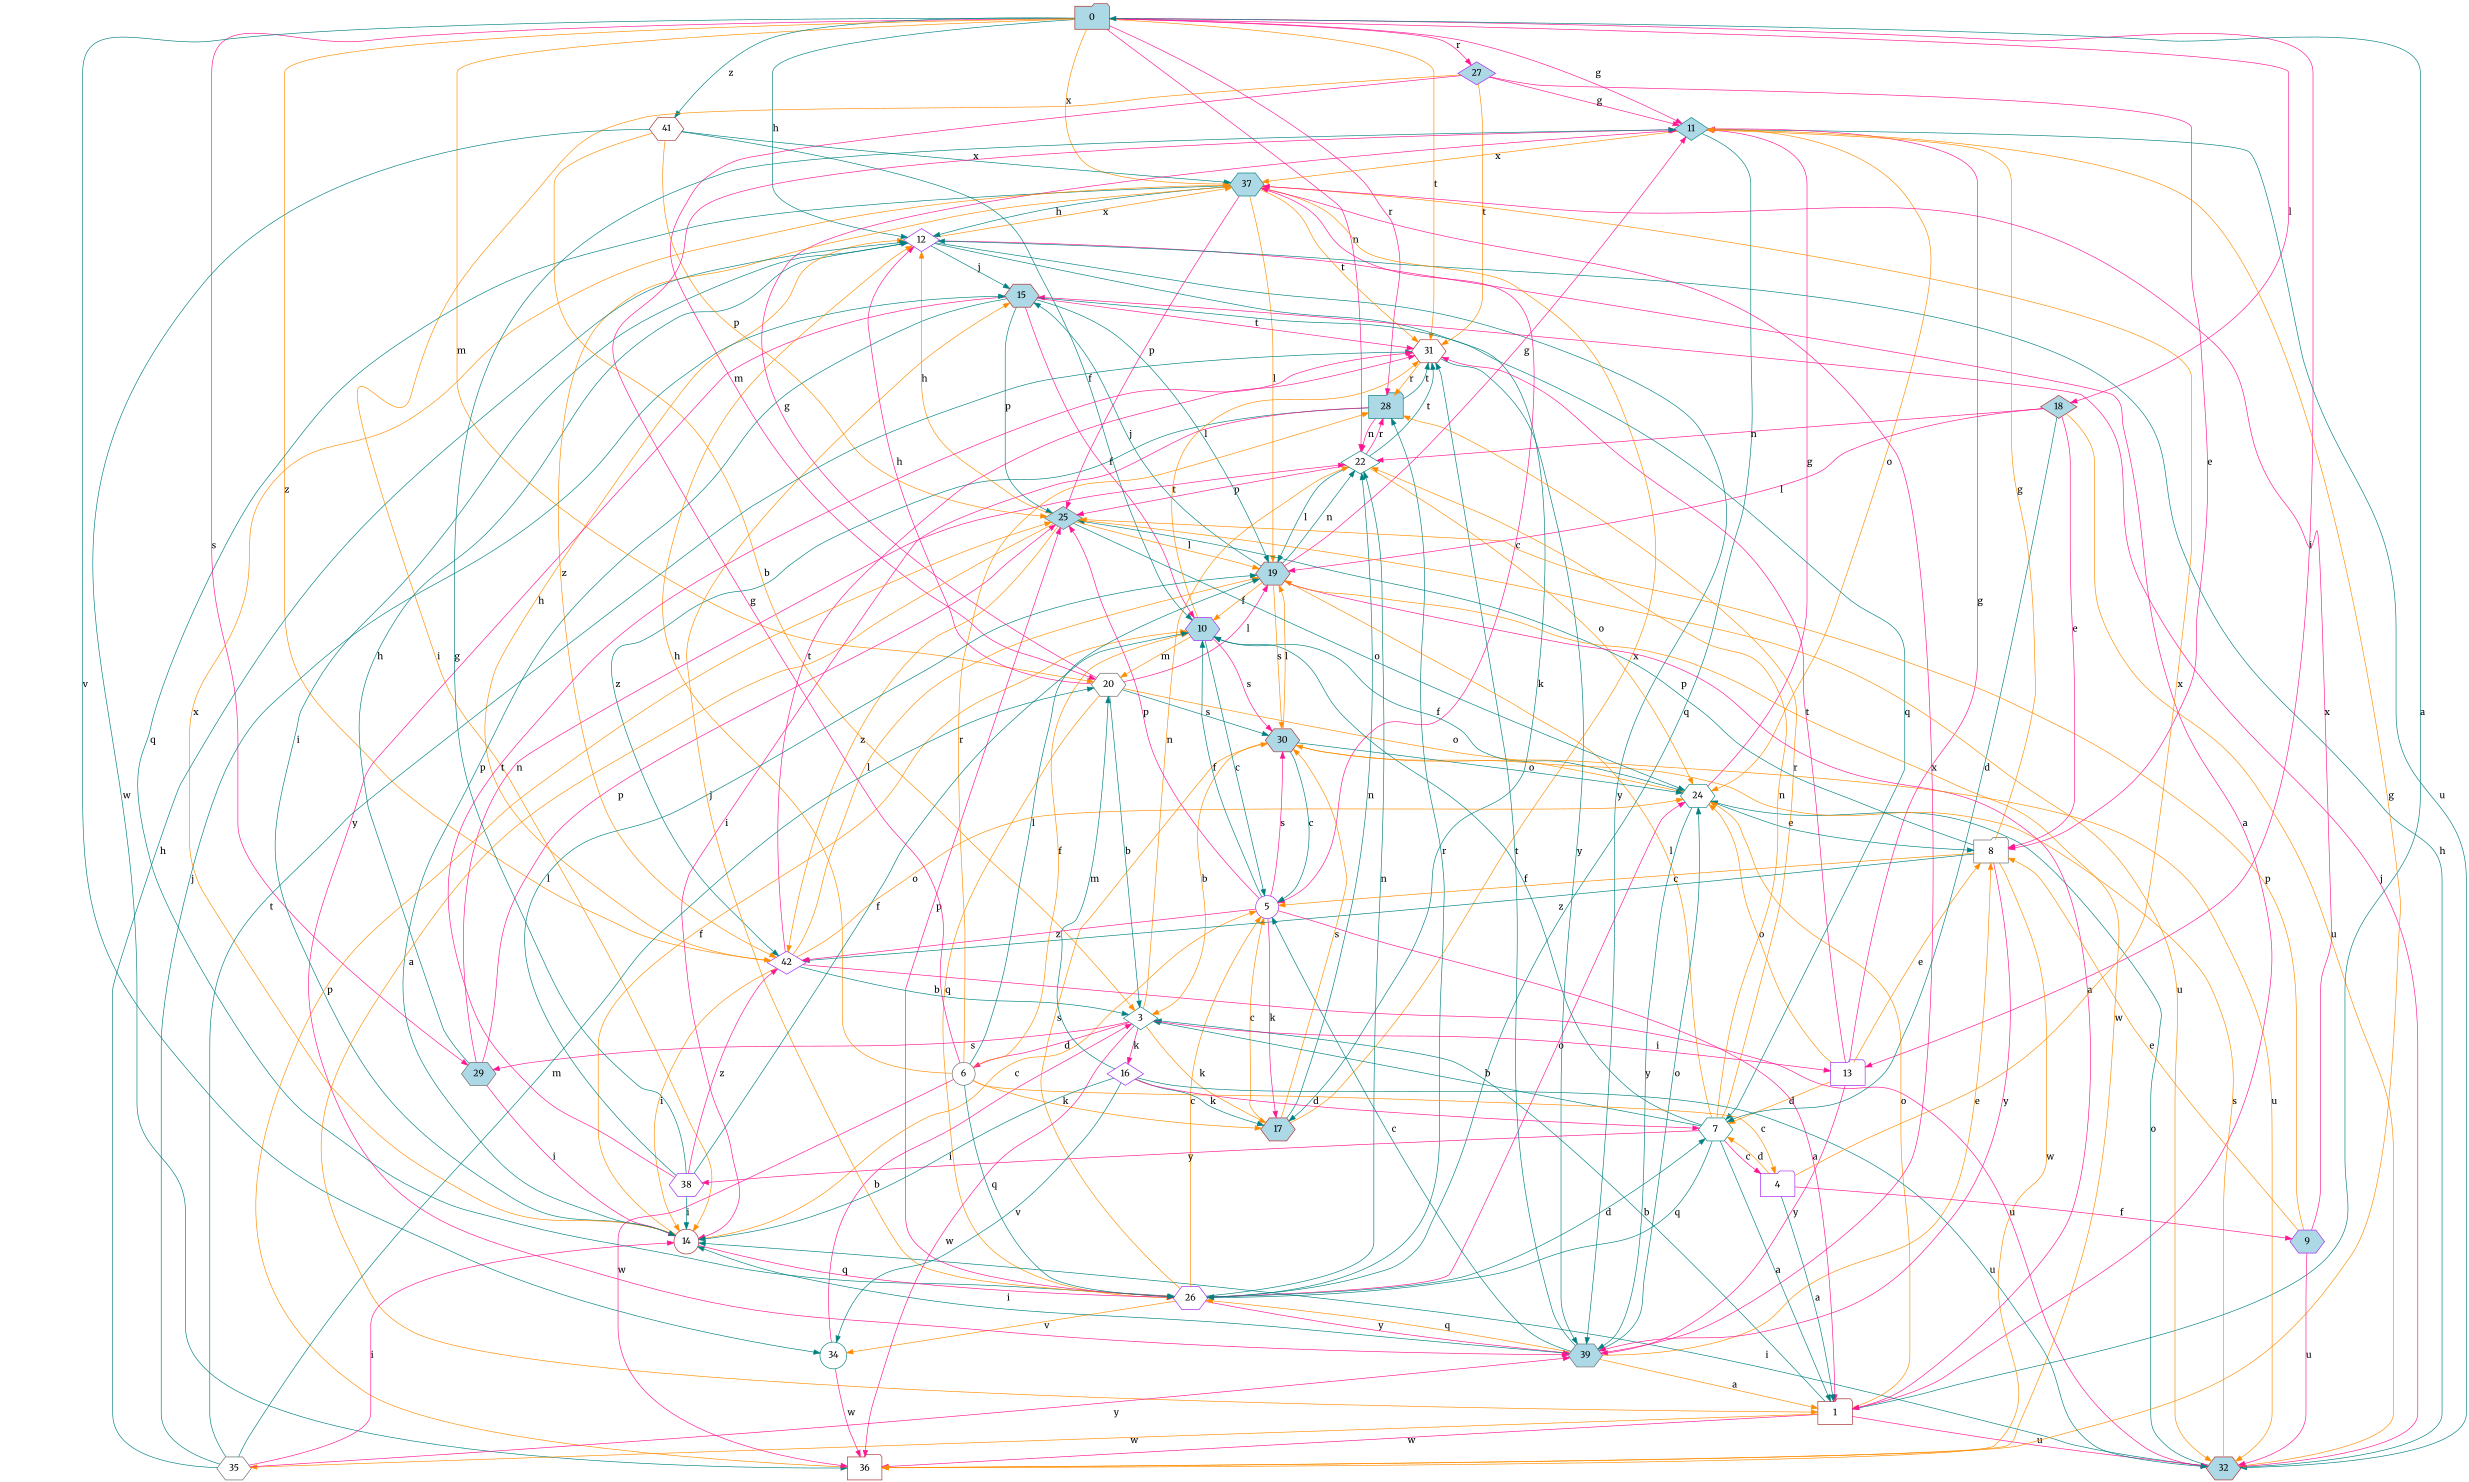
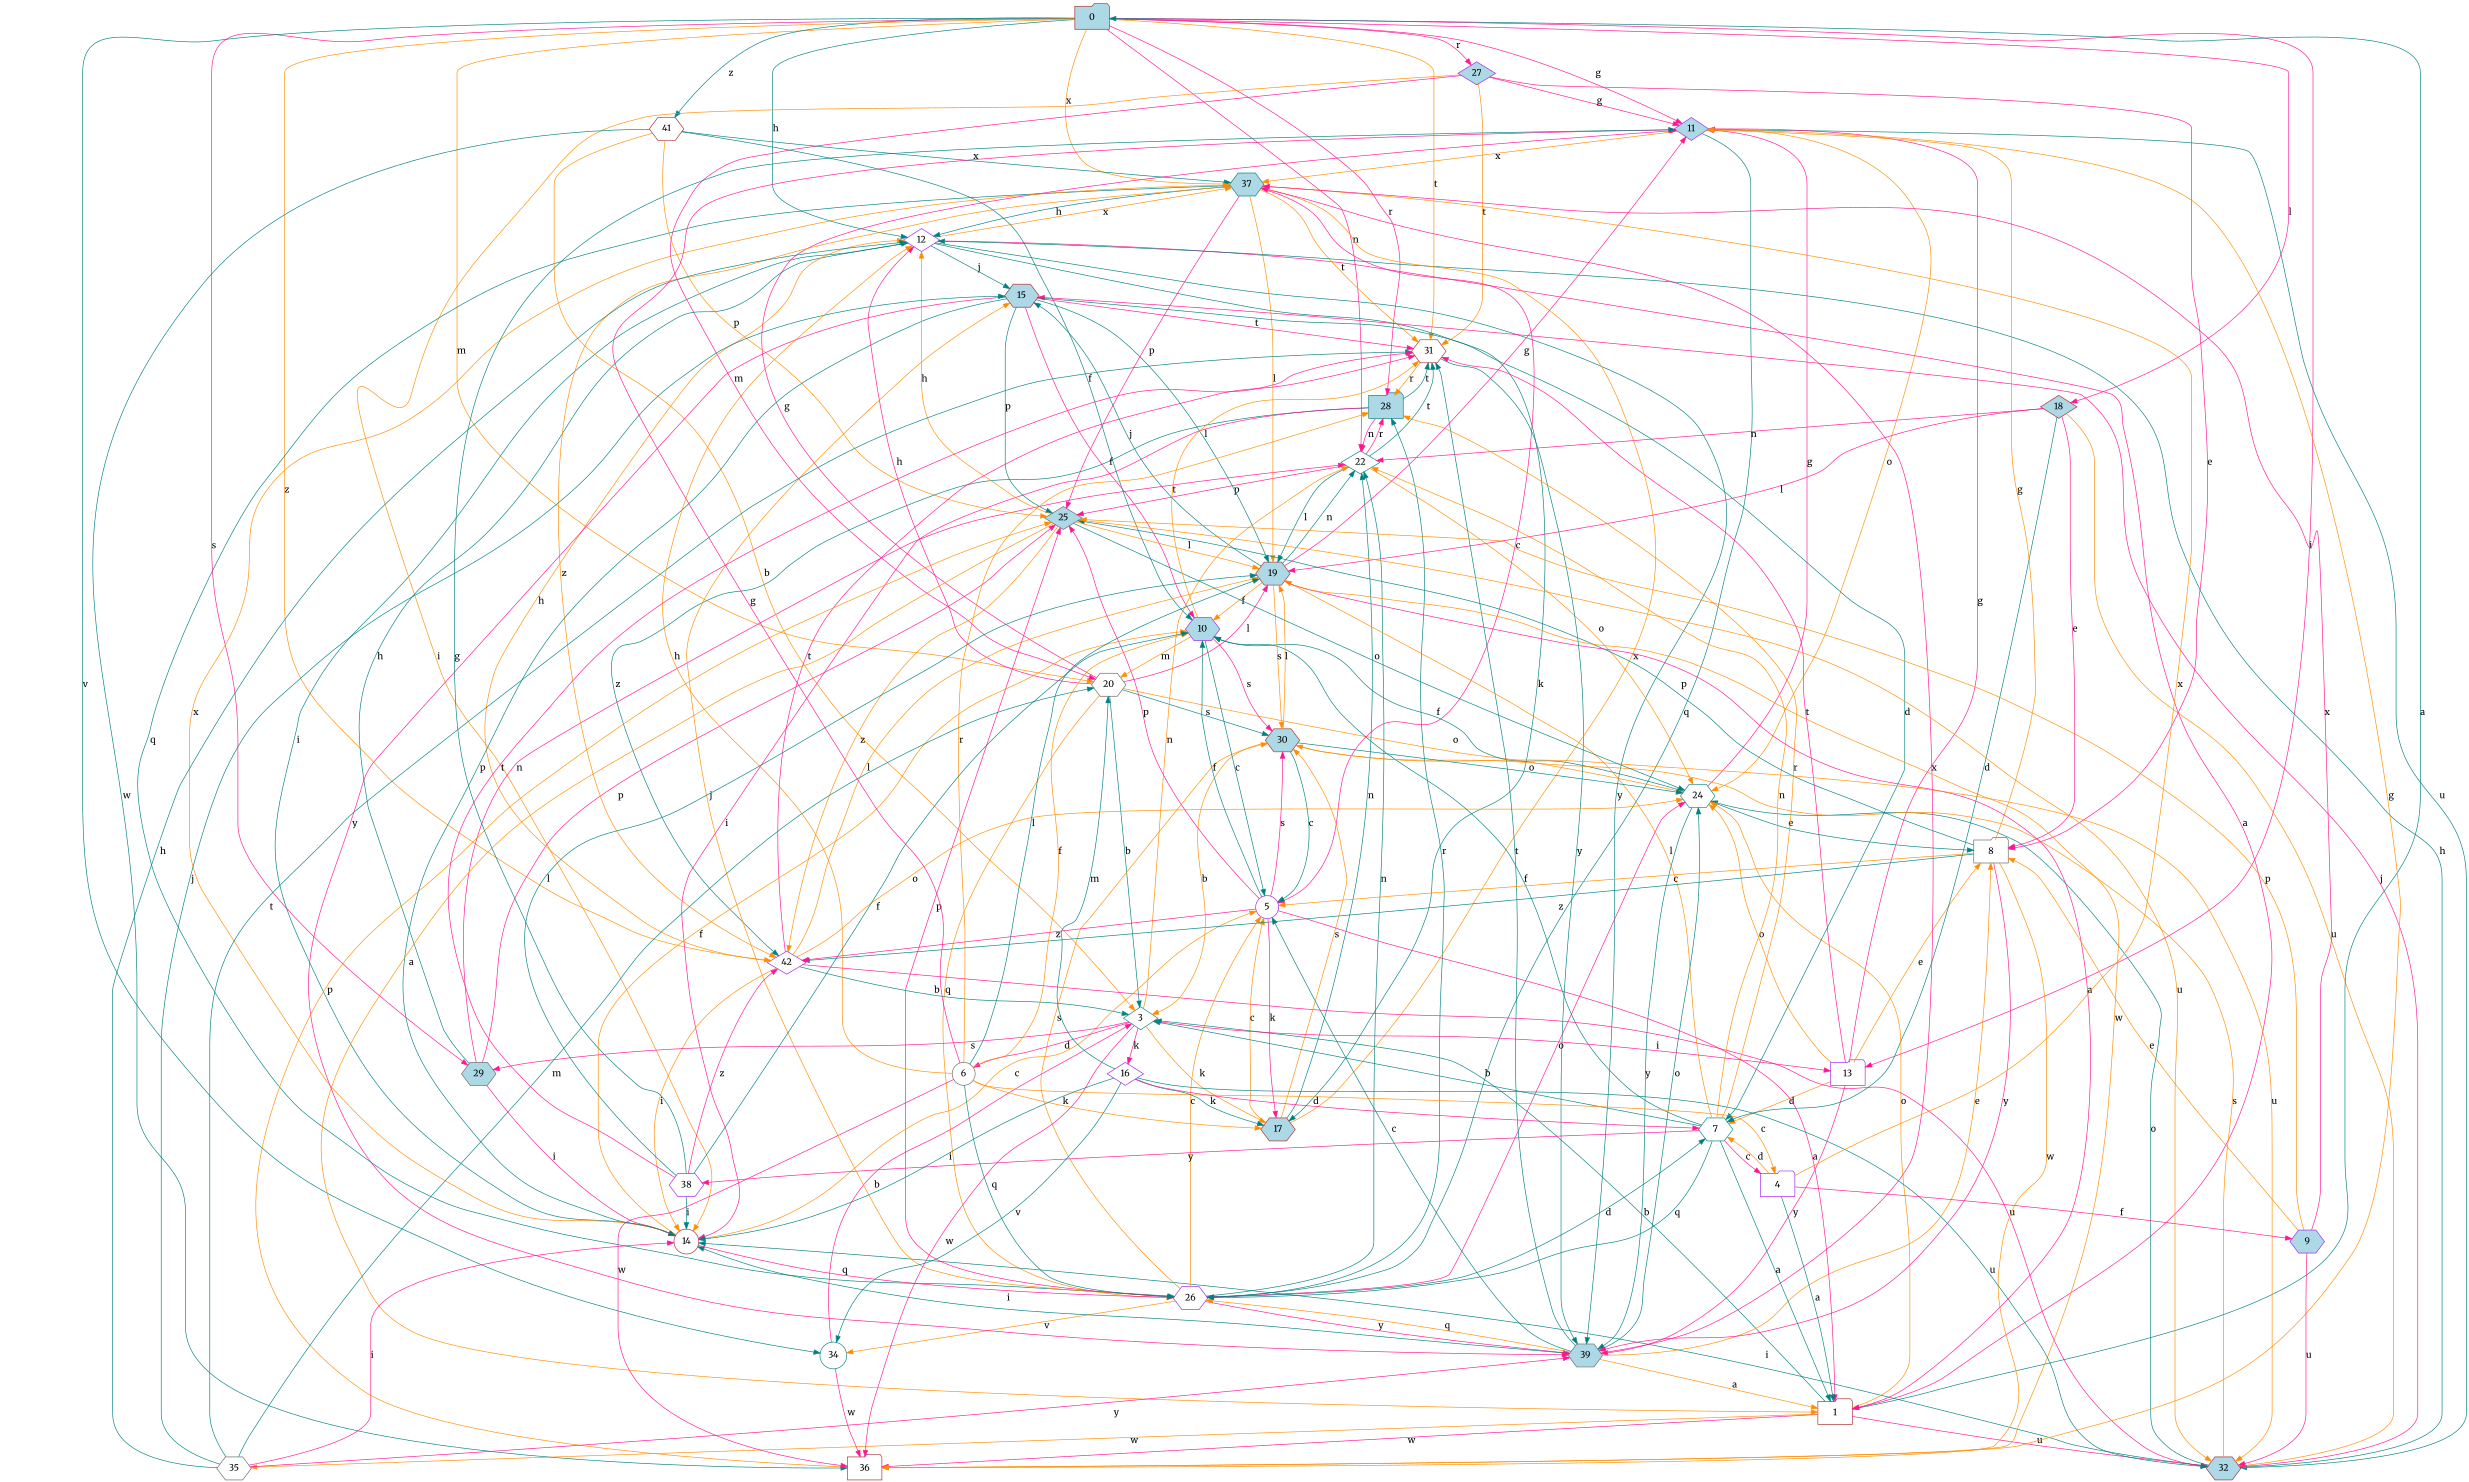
  strict digraph {
    fontname=Merriweather
    node [color=brown fillcolor=white fontname=Merriweather shape=hexagon style=filled]
    edge [color=darkorange fontname=Merriweather]
    0 [fillcolor=lightblue shape=folder]
-   11 [color=teal fillcolor=lightblue shape=diamond]
+   11 [color=purple fillcolor=lightblue shape=diamond]
    12 [color=purple shape=diamond]
    13 [color=purple shape=folder]
    18 [fillcolor=lightblue shape=diamond]
    20 [color=gray40]
    22 [color=teal shape=diamond]
    27 [color=purple fillcolor=lightblue shape=diamond]
    28 [color=teal fillcolor=lightblue shape=folder]
    29 [color=gray40 fillcolor=lightblue]
    31
    34 [color=teal shape=circle]
    37 [color=teal fillcolor=lightblue]
    41
    42 [color=purple shape=diamond]
    24 [color=teal]
    32 [fillcolor=lightblue]
    26 [color=purple]
    1 [shape=folder]
    17 [fillcolor=lightblue]
    39 [color=gray40 fillcolor=lightblue]
    14 [shape=circle]
    15 [fillcolor=lightblue]
    7 [color=teal]
    8 [color=gray40 shape=folder]
    19 [fillcolor=lightblue]
    3 [color=teal shape=diamond]
    30 [fillcolor=lightblue]
    25 [color=gray40 fillcolor=lightblue shape=diamond]
    36 [shape=folder]
    5 [color=purple shape=circle]
    10 [color=purple fillcolor=lightblue]
    35 [color=gray40]
    6 [color=gray40 shape=circle]
    16 [color=purple shape=diamond]
    4 [color=purple shape=folder]
    9 [color=purple fillcolor=lightblue]
    38 [color=purple]
    0 -> 11 [color=deeppink label=g]
    0 -> 12 [color=teal label=h]
    0 -> 13 [color=deeppink label=i]
    0 -> 18 [color=deeppink label=l]
    0 -> 20 [label=m]
    0 -> 22 [color=deeppink label=n]
    0 -> 27 [color=deeppink label=r]
    0 -> 28 [color=deeppink label=r]
    0 -> 29 [color=deeppink label=s]
    0 -> 31 [label=t]
    0 -> 34 [color=teal label=v]
    0 -> 37 [label=x]
    0 -> 41 [color=teal label=z]
    0 -> 42 [label=z]
    11 -> 37 [label=x]
    11 -> 24 [label=o]
    11 -> 32 [color=teal label=u]
    11 -> 26 [color=teal label=q]
    12 -> 37 [label=x]
    12 -> 1 [color=deeppink label=a]
    12 -> 17 [color=teal label=k]
    12 -> 39 [color=teal label=y]
    12 -> 14 [color=teal label=i]
    12 -> 15 [color=teal label=j]
    13 -> 11 [color=deeppink label=g]
    13 -> 31 [color=deeppink label=t]
    13 -> 24 [label=o]
    13 -> 39 [color=deeppink label=y]
    13 -> 7 [label=d]
    13 -> 8 [label=e]
    18 -> 22 [color=deeppink label=n]
    18 -> 32 [label=u]
    18 -> 7 [color=teal label=d]
    18 -> 8 [color=deeppink label=e]
    18 -> 19 [color=deeppink label=l]
    20 -> 11 [color=deeppink label=g]
    20 -> 12 [color=deeppink label=h]
    20 -> 24 [label=o]
    20 -> 26 [label=q]
    20 -> 19 [color=deeppink label=l]
    20 -> 3 [color=teal label=b]
    20 -> 30 [color=teal label=s]
    22 -> 28 [color=deeppink label=r]
    22 -> 31 [color=teal label=t]
    22 -> 24 [label=o]
    22 -> 19 [color=teal label=l]
    22 -> 25 [color=deeppink label=p]
    27 -> 11 [color=deeppink label=g]
    27 -> 20 [color=deeppink label=m]
    27 -> 31 [label=t]
    27 -> 14 [label=i]
    27 -> 8 [color=deeppink label=e]
    28 -> 22 [color=deeppink label=n]
    28 -> 31 [color=teal label=t]
    28 -> 42 [color=teal label=z]
    28 -> 14 [color=deeppink label=i]
    29 -> 12 [color=teal label=h]
    29 -> 22 [color=deeppink label=n]
    29 -> 14 [color=deeppink label=i]
    29 -> 25 [color=deeppink label=p]
    31 -> 28 [label=r]
    31 -> 39 [color=teal label=y]
    34 -> 3 [color=deeppink label=b]
    34 -> 36 [color=deeppink label=w]
    37 -> 12 [color=teal label=h]
    37 -> 31 [label=t]
    37 -> 42 [label=z]
    37 -> 26 [color=teal label=q]
    37 -> 19 [label=l]
    37 -> 25 [color=deeppink label=p]
    37 -> 5 [color=deeppink label=c]
    41 -> 37 [color=teal label=x]
    41 -> 3 [label=b]
    41 -> 25 [label=p]
    41 -> 36 [color=teal label=w]
    41 -> 10 [color=teal label=f]
    42 -> 12 [label=h]
    42 -> 31 [color=deeppink label=t]
    42 -> 24 [label=o]
    42 -> 32 [color=deeppink label=u]
    42 -> 14 [label=i]
    42 -> 19 [label=l]
    42 -> 3 [color=teal label=b]
    24 -> 11 [color=deeppink label=g]
    24 -> 39 [color=teal label=y]
    24 -> 8 [color=teal label=e]
    24 -> 10 [color=teal label=f]
    32 -> 12 [color=teal label=h]
    32 -> 24 [color=teal label=o]
    32 -> 14 [color=teal label=i]
    32 -> 15 [color=deeppink label=j]
    32 -> 30 [label=s]
    26 -> 22 [color=teal label=n]
    26 -> 28 [color=teal label=r]
    26 -> 34 [label=v]
    26 -> 24 [color=deeppink label=o]
    26 -> 39 [color=deeppink label=y]
    26 -> 15 [label=j]
    26 -> 7 [color=teal label=d]
    26 -> 30 [label=s]
    26 -> 25 [color=deeppink label=p]
    26 -> 5 [label=c]
    1 -> 0 [color=teal label=a]
    1 -> 24 [label=o]
    1 -> 32 [color=deeppink label=u]
    1 -> 3 [color=teal label=b]
    1 -> 36 [color=deeppink label=w]
    1 -> 35 [label=w]
    17 -> 22 [color=teal label=n]
    17 -> 37 [label=x]
    17 -> 30 [label=s]
    17 -> 5 [label=c]
    39 -> 31 [color=teal label=t]
    39 -> 37 [color=deeppink label=x]
    39 -> 24 [color=teal label=o]
    39 -> 26 [label=q]
    39 -> 1 [label=a]
    39 -> 14 [color=teal label=i]
    39 -> 8 [label=e]
    39 -> 5 [color=teal label=c]
    14 -> 37 [label=x]
    14 -> 26 [color=deeppink label=q]
    14 -> 5 [label=c]
    14 -> 10 [label=f]
    15 -> 31 [color=deeppink label=t]
    15 -> 39 [color=deeppink label=y]
    15 -> 14 [color=teal label=p]
-   15 -> 7 [color=teal label=q]
+   15 -> 7 [color=teal label=d]
    15 -> 19 [color=teal label=l]
    15 -> 25 [color=teal label=p]
    15 -> 10 [color=deeppink label=f]
    7 -> 22 [label=n]
    7 -> 28 [label=r]
    7 -> 26 [color=teal label=q]
    7 -> 1 [color=teal label=a]
    7 -> 19 [label=l]
    7 -> 3 [color=teal label=b]
    7 -> 10 [color=teal label=f]
    7 -> 4 [color=deeppink label=c]
    7 -> 38 [color=deeppink label=y]
    8 -> 11 [label=g]
    8 -> 42 [color=teal label=z]
    8 -> 39 [color=deeppink label=y]
    8 -> 25 [color=teal label=p]
    8 -> 36 [label=w]
    8 -> 5 [label=c]
    19 -> 11 [color=deeppink label=g]
    19 -> 22 [color=teal label=n]
    19 -> 1 [color=deeppink label=a]
    19 -> 15 [color=teal label=j]
    19 -> 30 [label=s]
    19 -> 36 [label=w]
    19 -> 10 [label=f]
    3 -> 13 [color=deeppink label=i]
    3 -> 22 [label=n]
    3 -> 29 [color=deeppink label=s]
    3 -> 17 [label=k]
    3 -> 36 [color=deeppink label=w]
    3 -> 6 [color=deeppink label=d]
    3 -> 16 [color=deeppink label=k]
    30 -> 24 [color=teal label=o]
    30 -> 32 [label=u]
    30 -> 19 [label=l]
    30 -> 3 [label=b]
    30 -> 5 [color=teal label=c]
    25 -> 12 [label=h]
    25 -> 42 [label=z]
    25 -> 24 [color=teal label=o]
    25 -> 32 [label=u]
    25 -> 1 [label=a]
    25 -> 19 [label=l]
    36 -> 11 [label=g]
    36 -> 25 [label=p]
    5 -> 42 [color=deeppink label=z]
    5 -> 1 [color=deeppink label=a]
    5 -> 17 [color=deeppink label=k]
    5 -> 30 [color=deeppink label=s]
    5 -> 25 [color=deeppink label=p]
    5 -> 10 [color=teal label=f]
    10 -> 20 [label=m]
    10 -> 31 [label=t]
    10 -> 30 [color=deeppink label=s]
    10 -> 5 [color=teal label=c]
    35 -> 12 [color=teal label=h]
    35 -> 20 [color=teal label=m]
    35 -> 31 [color=teal label=t]
    35 -> 39 [color=deeppink label=y]
    35 -> 14 [color=deeppink label=i]
    35 -> 15 [color=teal label=j]
    6 -> 11 [color=deeppink label=g]
    6 -> 12 [label=h]
    6 -> 28 [label=r]
    6 -> 26 [color=teal label=q]
    6 -> 17 [label=k]
    6 -> 19 [color=teal label=l]
    6 -> 36 [color=deeppink label=w]
    6 -> 10 [label=f]
    6 -> 4 [label=c]
    16 -> 20 [color=teal label=m]
    16 -> 34 [color=teal label=v]
    16 -> 32 [color=teal label=u]
    16 -> 17 [color=teal label=k]
    16 -> 14 [color=teal label=i]
    16 -> 7 [color=deeppink label=d]
    4 -> 37 [label=x]
    4 -> 1 [color=teal label=a]
    4 -> 7 [label=d]
    4 -> 9 [color=deeppink label=f]
    9 -> 37 [color=deeppink label=x]
    9 -> 32 [color=deeppink label=u]
    9 -> 8 [label=e]
    9 -> 25 [label=p]
    38 -> 11 [color=teal label=g]
    38 -> 31 [color=deeppink label=t]
    38 -> 42 [color=deeppink label=z]
    38 -> 14 [color=teal label=i]
    38 -> 19 [color=teal label=l]
    38 -> 10 [color=teal label=f]
  }
